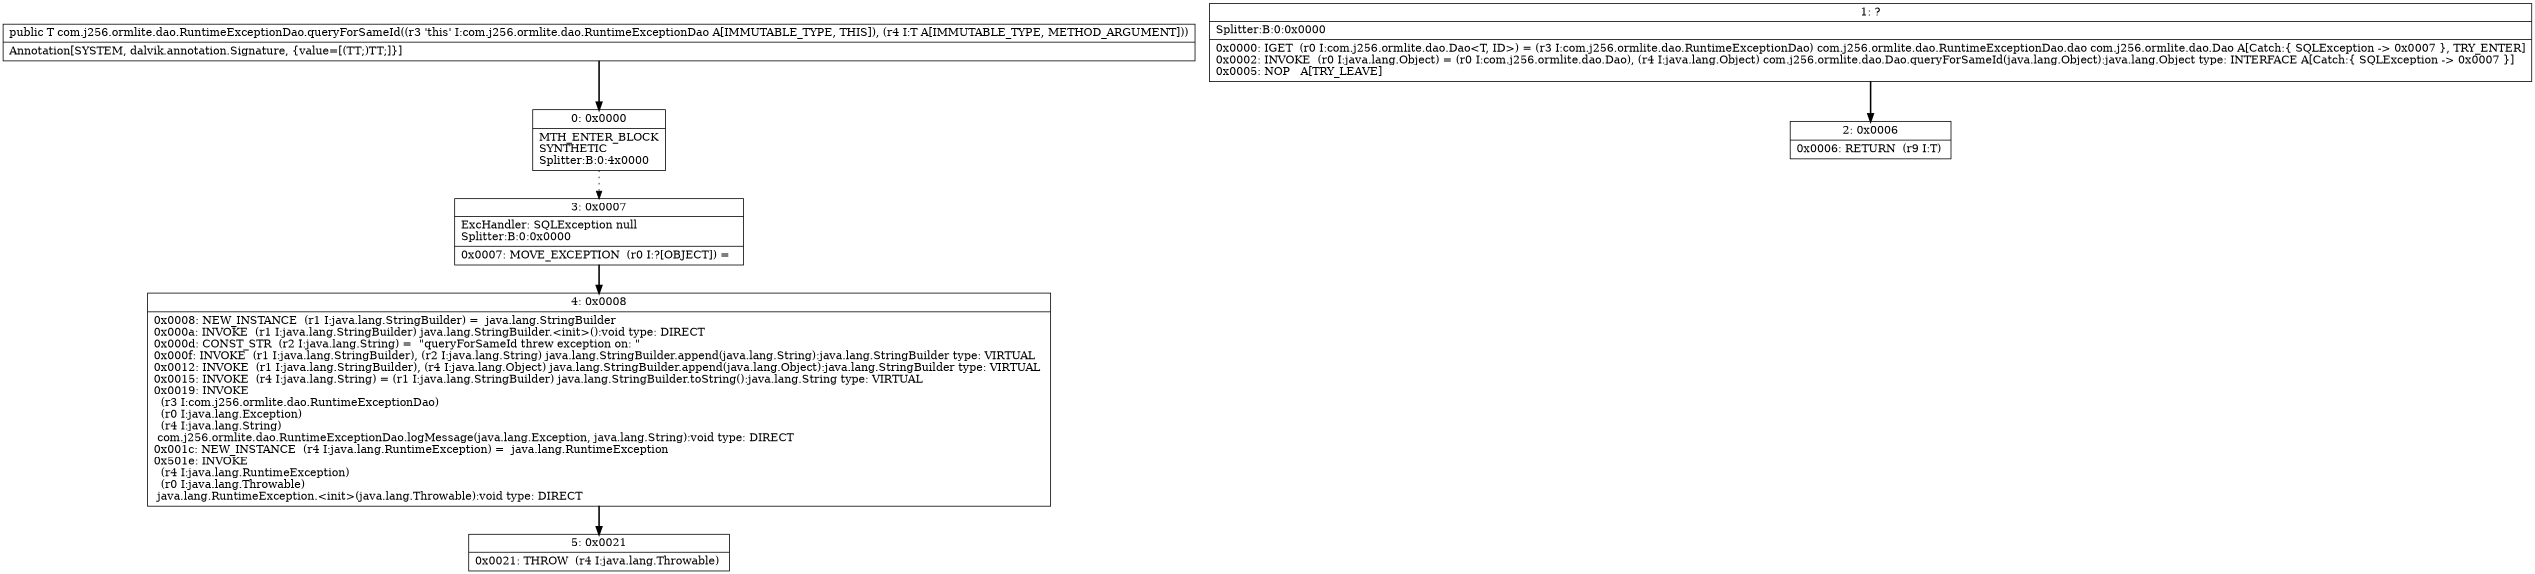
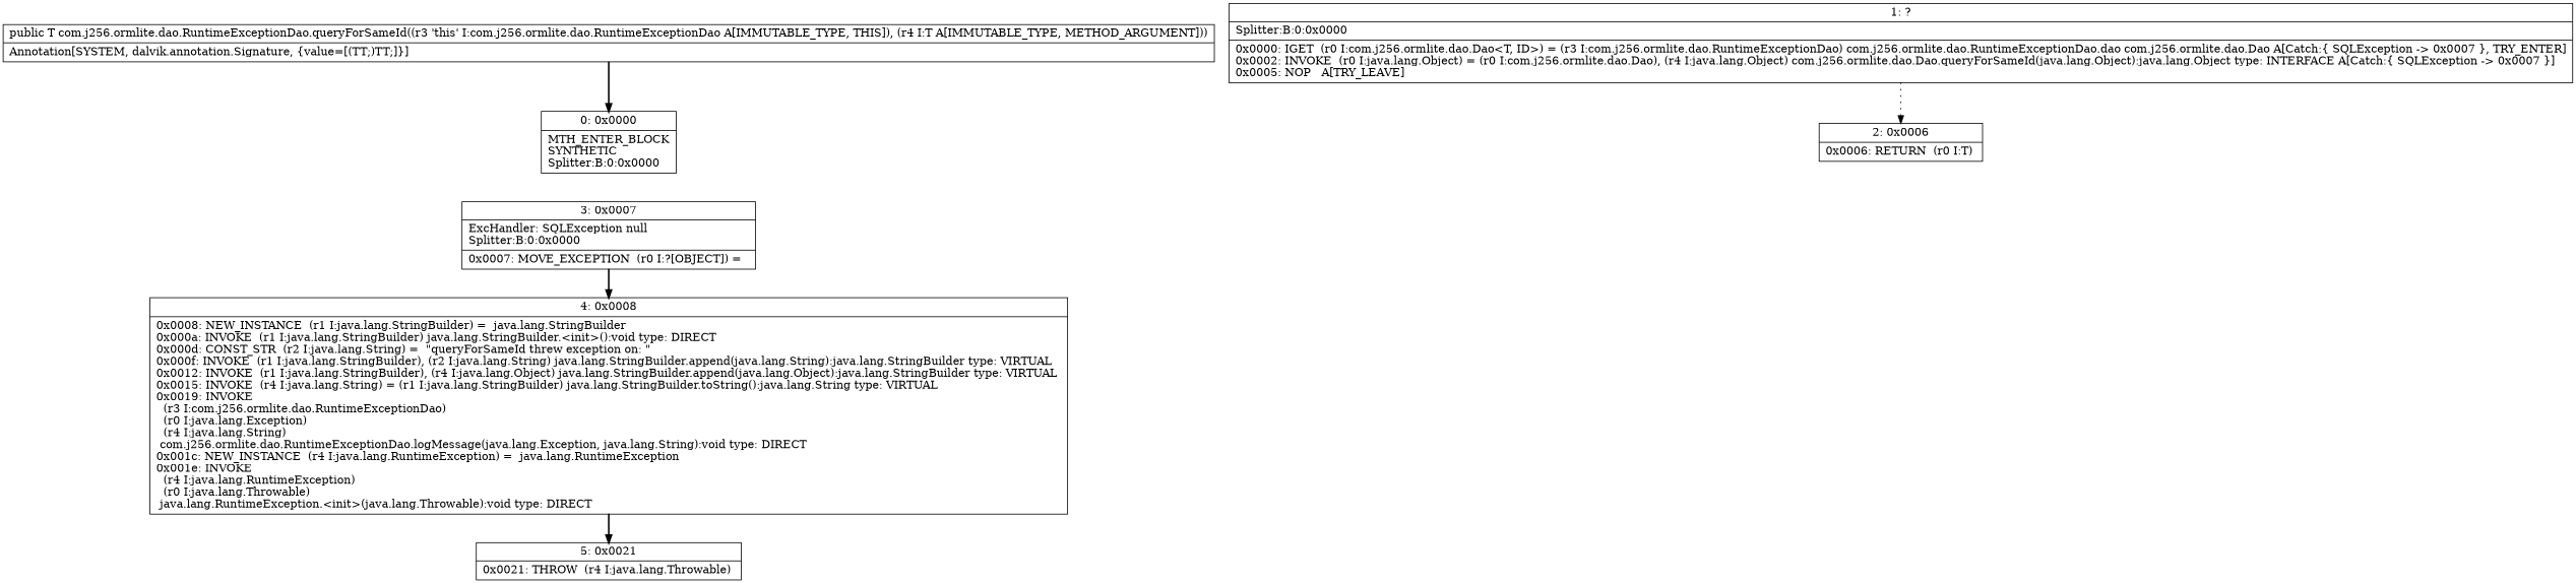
  digraph {
    node [shape=record]
    edge [style=bold]
-   n1 [label="{0\:\ 0x0000|MTH_ENTER_BLOCK\lSYNTHETIC\lSplitter:B:0:4x0000\l}"]
+   n1 [label="{0\:\ 0x0000|MTH_ENTER_BLOCK\lSYNTHETIC\lSplitter:B:0:0x0000\l}"]
    n2 [label="{3\:\ 0x0007|ExcHandler: SQLException null\lSplitter:B:0:0x0000\l|0x0007: MOVE_EXCEPTION  (r0 I:?[OBJECT]) =  \l}"]
    n3 [label="{1\:\ ?|Splitter:B:0:0x0000\l|0x0000: IGET  (r0 I:com.j256.ormlite.dao.Dao\<T, ID\>) = (r3 I:com.j256.ormlite.dao.RuntimeExceptionDao) com.j256.ormlite.dao.RuntimeExceptionDao.dao com.j256.ormlite.dao.Dao A[Catch:\{ SQLException \-\> 0x0007 \}, TRY_ENTER]\l0x0002: INVOKE  (r0 I:java.lang.Object) = (r0 I:com.j256.ormlite.dao.Dao), (r4 I:java.lang.Object) com.j256.ormlite.dao.Dao.queryForSameId(java.lang.Object):java.lang.Object type: INTERFACE A[Catch:\{ SQLException \-\> 0x0007 \}]\l0x0005: NOP   A[TRY_LEAVE]\l}"]
-   n4 [label="{2\:\ 0x0006|0x0006: RETURN  (r9 I:T) \l}"]
-   n5 [label="{4\:\ 0x0008|0x0008: NEW_INSTANCE  (r1 I:java.lang.StringBuilder) =  java.lang.StringBuilder \l0x000a: INVOKE  (r1 I:java.lang.StringBuilder) java.lang.StringBuilder.\<init\>():void type: DIRECT \l0x000d: CONST_STR  (r2 I:java.lang.String) =  \"queryForSameId threw exception on: \" \l0x000f: INVOKE  (r1 I:java.lang.StringBuilder), (r2 I:java.lang.String) java.lang.StringBuilder.append(java.lang.String):java.lang.StringBuilder type: VIRTUAL \l0x0012: INVOKE  (r1 I:java.lang.StringBuilder), (r4 I:java.lang.Object) java.lang.StringBuilder.append(java.lang.Object):java.lang.StringBuilder type: VIRTUAL \l0x0015: INVOKE  (r4 I:java.lang.String) = (r1 I:java.lang.StringBuilder) java.lang.StringBuilder.toString():java.lang.String type: VIRTUAL \l0x0019: INVOKE  \l  (r3 I:com.j256.ormlite.dao.RuntimeExceptionDao)\l  (r0 I:java.lang.Exception)\l  (r4 I:java.lang.String)\l com.j256.ormlite.dao.RuntimeExceptionDao.logMessage(java.lang.Exception, java.lang.String):void type: DIRECT \l0x001c: NEW_INSTANCE  (r4 I:java.lang.RuntimeException) =  java.lang.RuntimeException \l0x501e: INVOKE  \l  (r4 I:java.lang.RuntimeException)\l  (r0 I:java.lang.Throwable)\l java.lang.RuntimeException.\<init\>(java.lang.Throwable):void type: DIRECT \l}"]
+   n4 [label="{2\:\ 0x0006|0x0006: RETURN  (r0 I:T) \l}"]
+   n5 [label="{4\:\ 0x0008|0x0008: NEW_INSTANCE  (r1 I:java.lang.StringBuilder) =  java.lang.StringBuilder \l0x000a: INVOKE  (r1 I:java.lang.StringBuilder) java.lang.StringBuilder.\<init\>():void type: DIRECT \l0x000d: CONST_STR  (r2 I:java.lang.String) =  \"queryForSameId threw exception on: \" \l0x000f: INVOKE  (r1 I:java.lang.StringBuilder), (r2 I:java.lang.String) java.lang.StringBuilder.append(java.lang.String):java.lang.StringBuilder type: VIRTUAL \l0x0012: INVOKE  (r1 I:java.lang.StringBuilder), (r4 I:java.lang.Object) java.lang.StringBuilder.append(java.lang.Object):java.lang.StringBuilder type: VIRTUAL \l0x0015: INVOKE  (r4 I:java.lang.String) = (r1 I:java.lang.StringBuilder) java.lang.StringBuilder.toString():java.lang.String type: VIRTUAL \l0x0019: INVOKE  \l  (r3 I:com.j256.ormlite.dao.RuntimeExceptionDao)\l  (r0 I:java.lang.Exception)\l  (r4 I:java.lang.String)\l com.j256.ormlite.dao.RuntimeExceptionDao.logMessage(java.lang.Exception, java.lang.String):void type: DIRECT \l0x001c: NEW_INSTANCE  (r4 I:java.lang.RuntimeException) =  java.lang.RuntimeException \l0x001e: INVOKE  \l  (r4 I:java.lang.RuntimeException)\l  (r0 I:java.lang.Throwable)\l java.lang.RuntimeException.\<init\>(java.lang.Throwable):void type: DIRECT \l}"]
    n6 [label="{5\:\ 0x0021|0x0021: THROW  (r4 I:java.lang.Throwable) \l}"]
    n7 [label="{public T com.j256.ormlite.dao.RuntimeExceptionDao.queryForSameId((r3 'this' I:com.j256.ormlite.dao.RuntimeExceptionDao A[IMMUTABLE_TYPE, THIS]), (r4 I:T A[IMMUTABLE_TYPE, METHOD_ARGUMENT]))  | Annotation[SYSTEM, dalvik.annotation.Signature, \{value=[(TT;)TT;]\}]\l}"]
-   n1 -> n2 [style=dotted]
    n2 -> n5
-   n3 -> n4
+   n3 -> n4 [style=dotted]
    n5 -> n6
    n7 -> n1
  }
